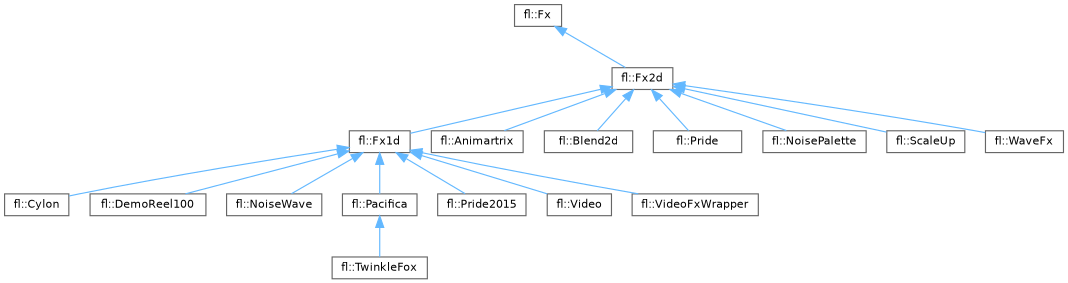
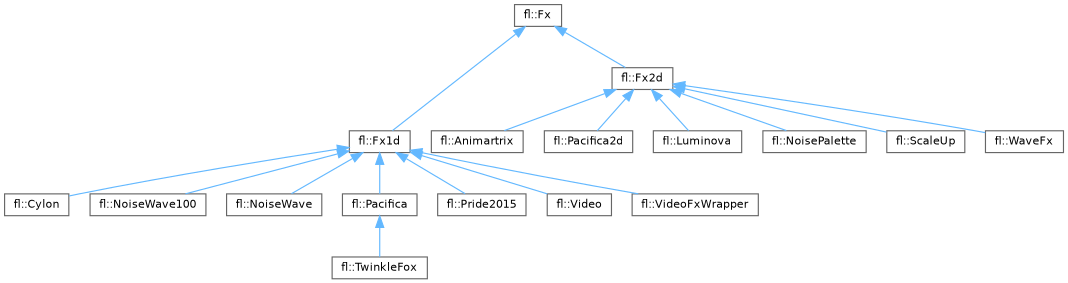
  digraph {
    rankdir=TB
    node [color=grey40 fillcolor=white fontname=Helvetica fontsize=10 shape=box style=filled]
    edge [color=steelblue1 dir=back fontname=Helvetica fontsize=10 labelfontname=Helvetica labelfontsize=10 style=solid]
    n1 [height=0.2 label="fl::Fx" width=0.4]
    n2 [height=0.2 label="fl::Fx1d" width=0.4]
    n3 [height=0.2 label="fl::Fx2d" width=0.4]
    n4 [height=0.2 label="fl::Cylon" width=0.4]
-   n5 [height=0.2 label="fl::DemoReel100" width=0.4]
+   n5 [height=0.2 label="fl::NoiseWave100" width=0.4]
    n6 [height=0.2 label="fl::NoiseWave" width=0.4]
    n7 [height=0.2 label="fl::Pacifica" width=0.4]
    n8 [height=0.2 label="fl::Pride2015" width=0.4]
    n9 [height=0.2 label="fl::Video" width=0.4]
    n10 [height=0.2 label="fl::VideoFxWrapper" width=0.4]
    n11 [height=0.2 label="fl::Animartrix" width=0.4]
-   n12 [height=0.2 label="fl::Blend2d" width=0.4]
-   n13 [height=0.2 label="fl::Pride" width=0.4]
+   n12 [height=0.2 label="fl::Pacifica2d" width=0.4]
+   n13 [height=0.2 label="fl::Luminova" width=0.4]
    n14 [height=0.2 label="fl::NoisePalette" width=0.4]
    n15 [height=0.2 label="fl::ScaleUp" width=0.4]
    n16 [height=0.2 label="fl::WaveFx" width=0.4]
    n17 [height=0.2 label="fl::TwinkleFox" width=0.4]
-   n3 -> n2
+   n1 -> n2
    n1 -> n3
    n2 -> n4
    n2 -> n5
    n2 -> n6
    n2 -> n7
    n2 -> n8
    n2 -> n9
    n2 -> n10
    n3 -> n11
    n3 -> n12
    n3 -> n13
    n3 -> n14
    n3 -> n15
    n3 -> n16
    n7 -> n17
  }
